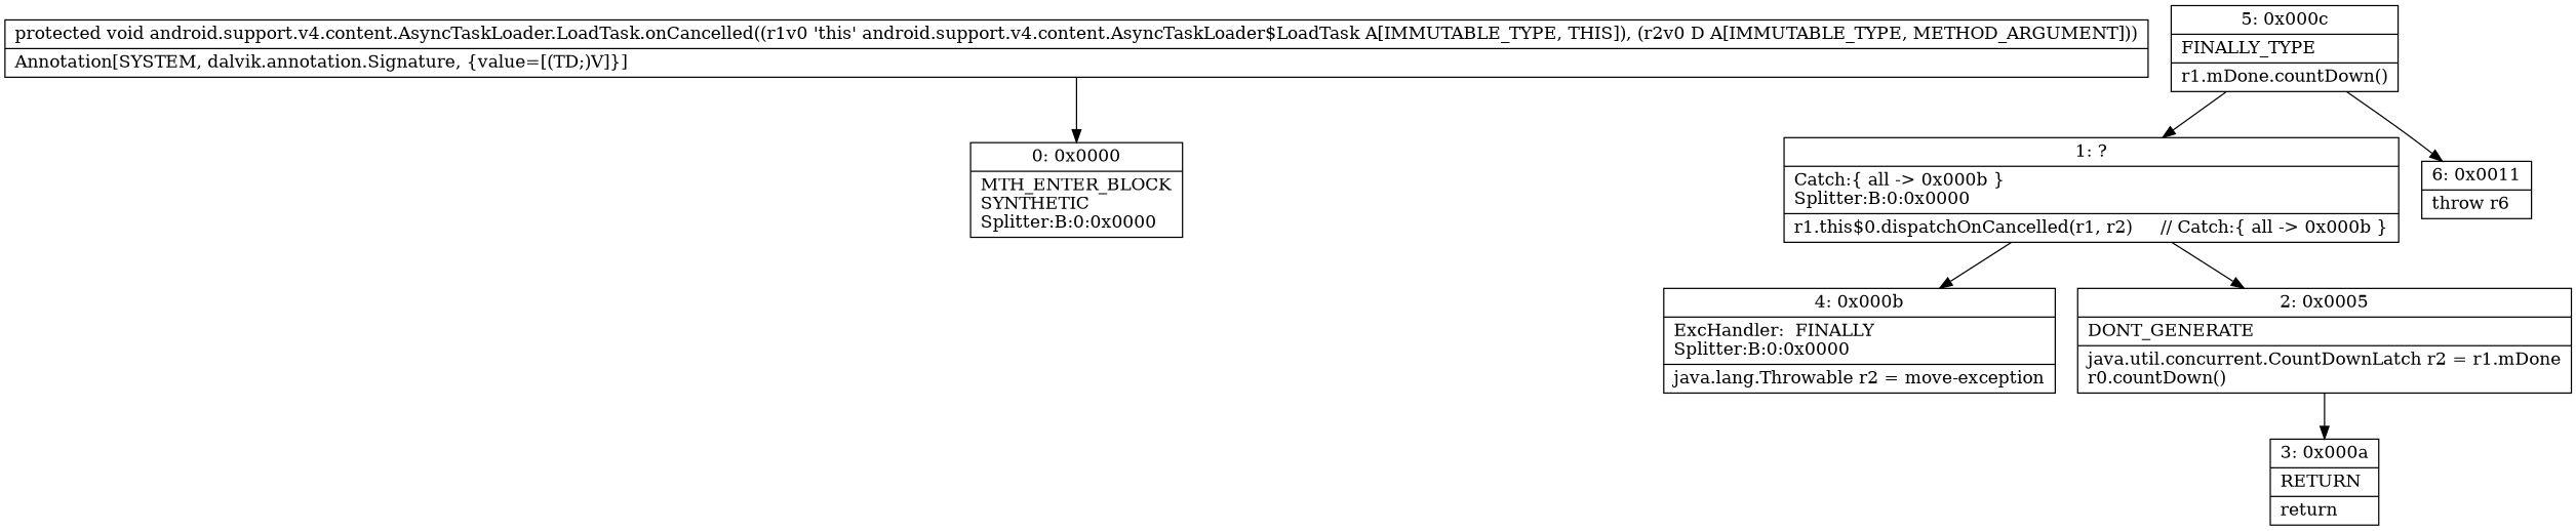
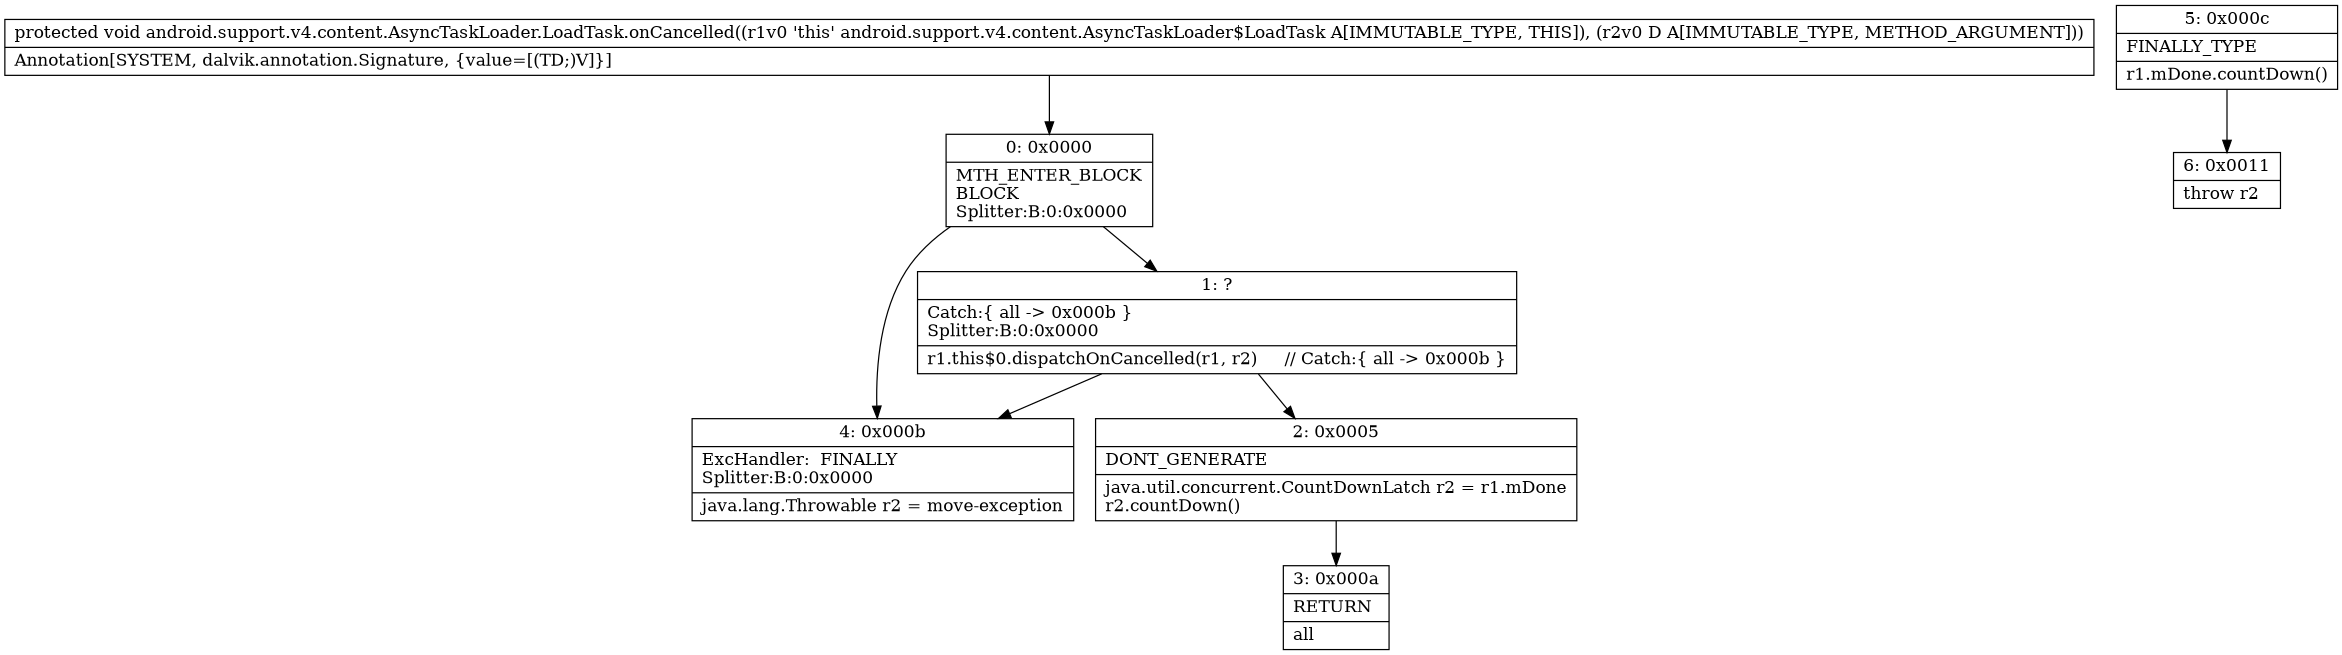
  digraph {
    node [shape=record]
-   n1 [label="{0\:\ 0x0000|MTH_ENTER_BLOCK\lSYNTHETIC\lSplitter:B:0:0x0000\l}"]
+   n1 [label="{0\:\ 0x0000|MTH_ENTER_BLOCK\lBLOCK\lSplitter:B:0:0x0000\l}"]
    n2 [label="{1\:\ ?|Catch:\{ all \-\> 0x000b \}\lSplitter:B:0:0x0000\l|r1.this$0.dispatchOnCancelled(r1, r2)     \/\/ Catch:\{ all \-\> 0x000b \}\l}"]
    n3 [label="{4\:\ 0x000b|ExcHandler:  FINALLY\lSplitter:B:0:0x0000\l|java.lang.Throwable r2 = move\-exception\l}"]
-   n4 [label="{2\:\ 0x0005|DONT_GENERATE\l|java.util.concurrent.CountDownLatch r2 = r1.mDone\lr0.countDown()\l}"]
-   n5 [label="{3\:\ 0x000a|RETURN\l|return\l}"]
+   n4 [label="{2\:\ 0x0005|DONT_GENERATE\l|java.util.concurrent.CountDownLatch r2 = r1.mDone\lr2.countDown()\l}"]
+   n5 [label="{3\:\ 0x000a|RETURN\l|all\l}"]
    n6 [label="{5\:\ 0x000c|FINALLY_TYPE\l|r1.mDone.countDown()\l}"]
-   n7 [label="{6\:\ 0x0011|throw r6\l}"]
+   n7 [label="{6\:\ 0x0011|throw r2\l}"]
    n8 [label="{protected void android.support.v4.content.AsyncTaskLoader.LoadTask.onCancelled((r1v0 'this' android.support.v4.content.AsyncTaskLoader$LoadTask A[IMMUTABLE_TYPE, THIS]), (r2v0 D A[IMMUTABLE_TYPE, METHOD_ARGUMENT]))  | Annotation[SYSTEM, dalvik.annotation.Signature, \{value=[(TD;)V]\}]\l}"]
-   n6 -> n2
+   n1 -> n2
+   n1 -> n3
    n2 -> n3
    n2 -> n4
    n4 -> n5
    n6 -> n7
    n8 -> n1
  }
